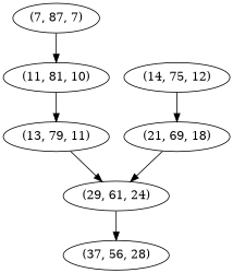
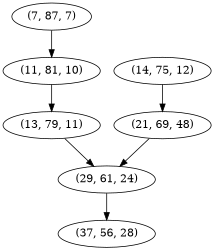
  digraph {
    "(7, 87, 7)"
    "(11, 81, 10)"
    "(13, 79, 11)"
    "(29, 61, 24)"
    "(14, 75, 12)"
-   "(21, 69, 18)"
+   "(21, 69, 18)" [label="(21, 69, 48)"]
    "(37, 56, 28)"
    "(7, 87, 7)" -> "(11, 81, 10)"
    "(11, 81, 10)" -> "(13, 79, 11)"
    "(13, 79, 11)" -> "(29, 61, 24)"
    "(29, 61, 24)" -> "(37, 56, 28)"
    "(14, 75, 12)" -> "(21, 69, 18)"
    "(21, 69, 18)" -> "(29, 61, 24)"
  }
